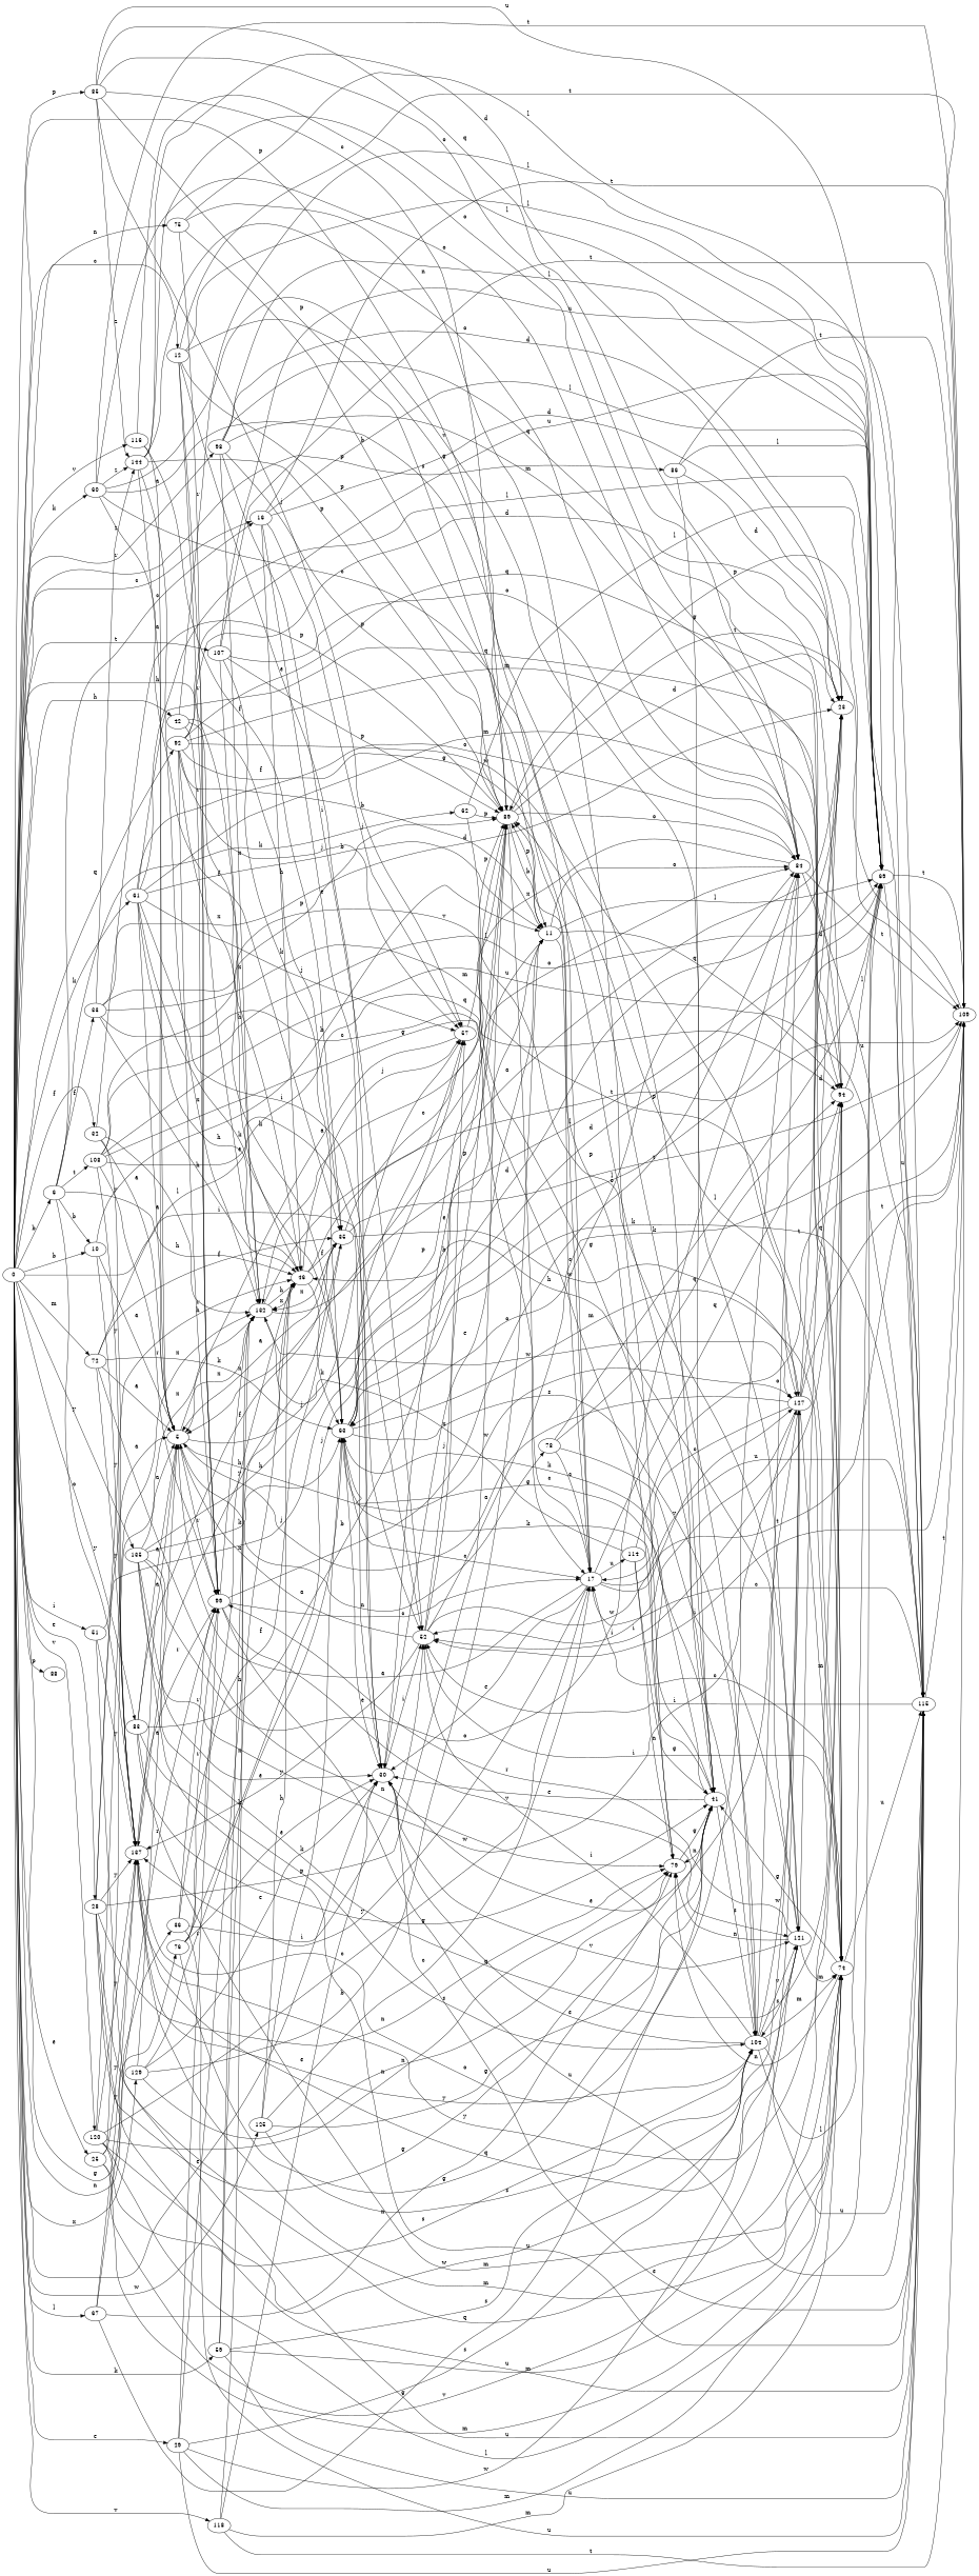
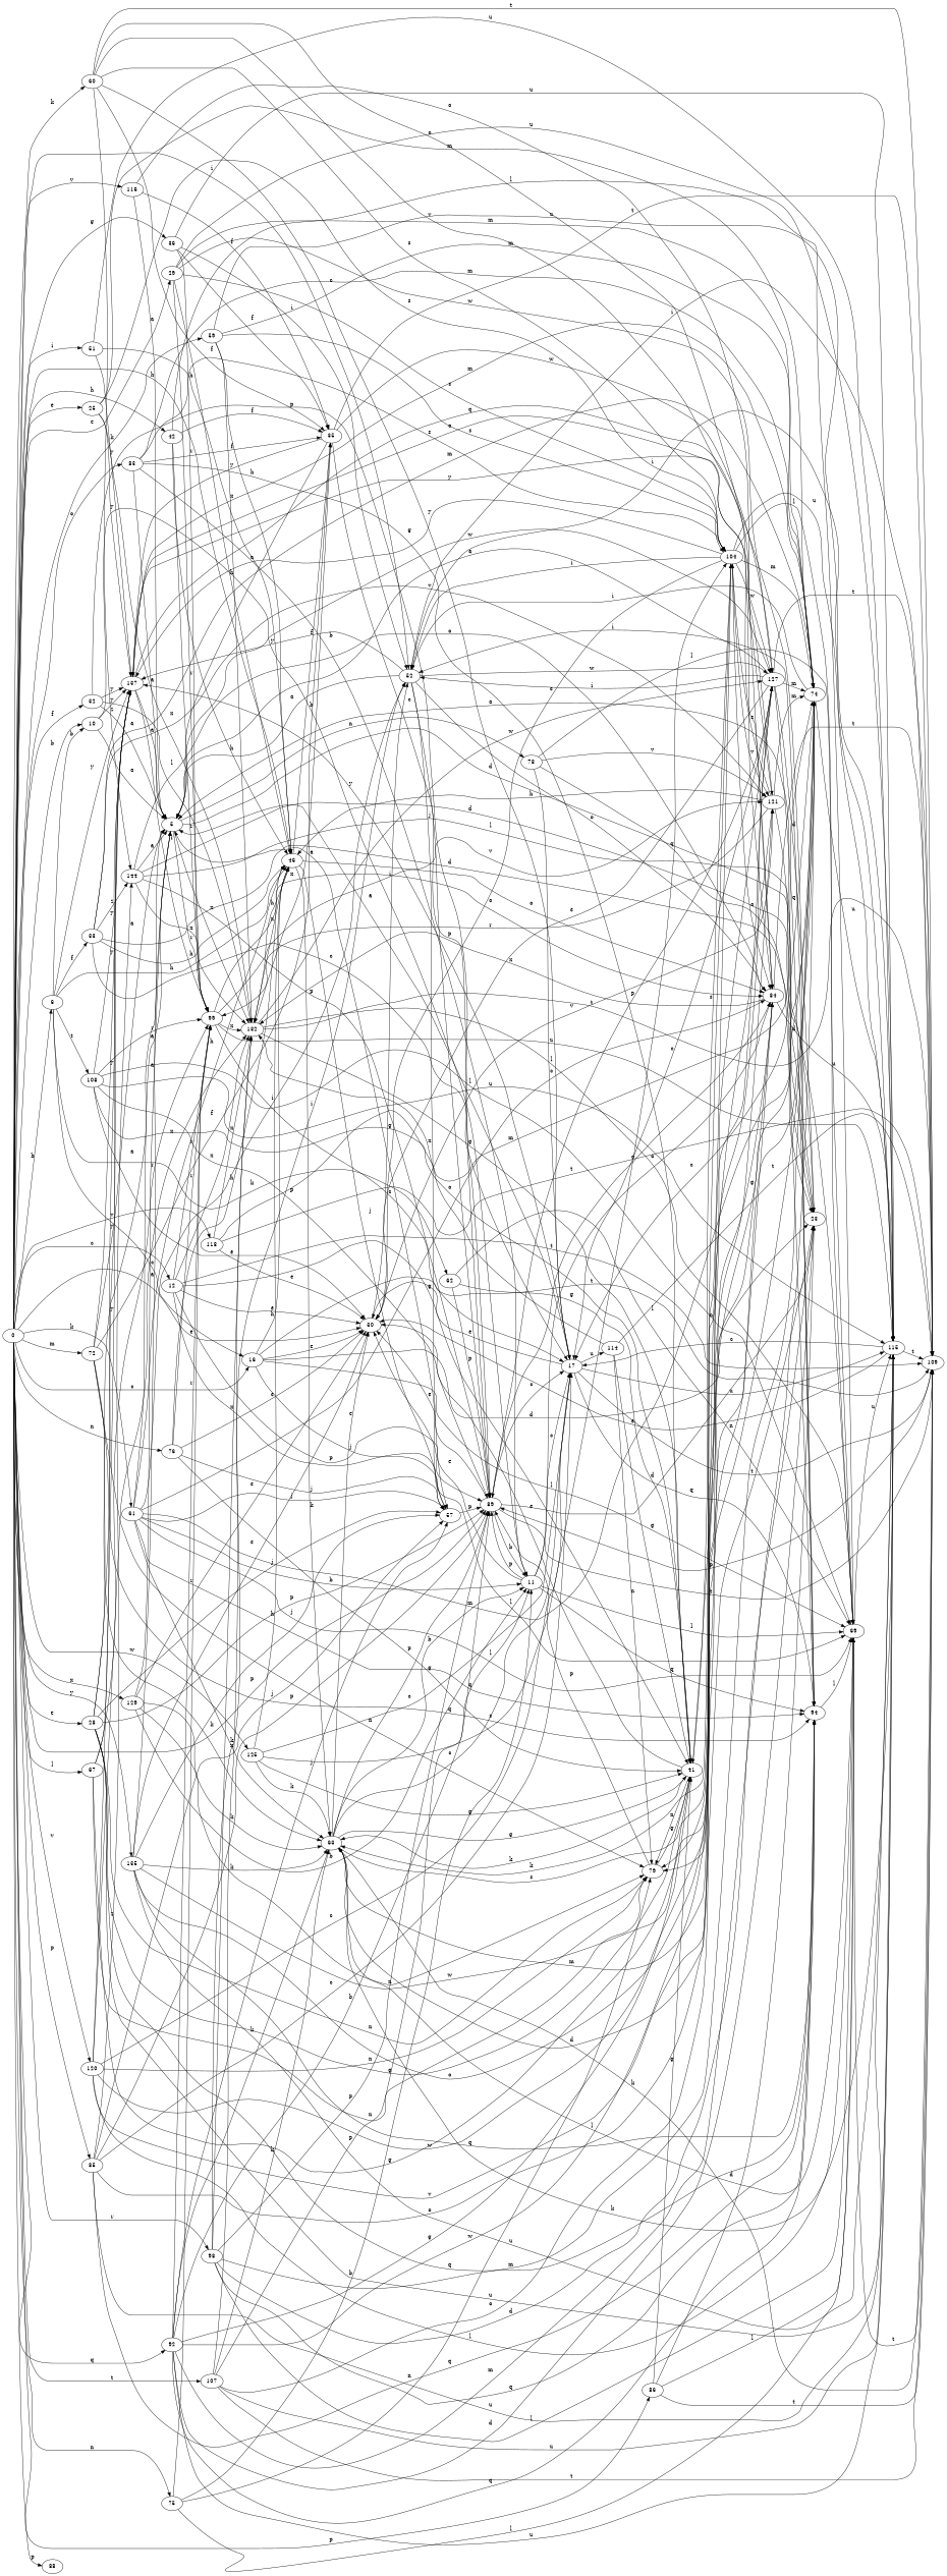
  strict digraph {
    rankdir=LR
    0
    6
    10
    12
    16
    25
    28
    29
    30
    32
    36
    42
    46
    51
    52
    59
    60
    61
    67
    72
    75
    76
    83
    85
    86
    88
    89
    92
    98
    107
    116
    118
    120
    125
    129
    135
    33
    62
    108
    137
    5
    11
    99
    132
    69
    41
    109
    23
    57
    74
    104
    94
    115
    79
    127
    121
    35
    84
    63
    17
    144
    78
    114
    0 -> 6 [label=b]
    0 -> 10 [label=b]
    0 -> 12 [label=c]
    0 -> 16 [label=c]
    0 -> 25 [label=e]
    0 -> 28 [label=e]
    0 -> 29 [label=e]
    0 -> 30 [label=e]
    0 -> 32 [label=f]
    0 -> 36 [label=g]
    0 -> 42 [label=h]
    0 -> 46 [label=h]
    0 -> 51 [label=i]
    0 -> 52 [label=i]
    0 -> 59 [label=k]
    0 -> 60 [label=k]
    0 -> 61 [label=k]
    0 -> 67 [label=l]
    0 -> 72 [label=m]
    0 -> 75 [label=n]
    0 -> 76 [label=n]
    0 -> 83 [label=o]
    0 -> 85 [label=p]
    0 -> 86 [label=p]
    0 -> 88 [label=p]
    0 -> 89 [label=p]
    0 -> 92 [label=q]
    0 -> 98 [label=r]
    0 -> 107 [label=t]
    0 -> 116 [label=v]
    0 -> 118 [label=v]
    0 -> 120 [label=v]
    0 -> 125 [label=w]
    0 -> 129 [label=x]
    0 -> 135 [label=y]
    6 -> 10 [label=b]
    6 -> 16 [label=c]
    6 -> 46 [label=h]
    6 -> 33 [label=f]
    6 -> 62 [label=k]
    6 -> 108 [label=t]
    6 -> 137 [label=y]
    10 -> 137 [label=y]
    10 -> 5 [label=a]
    10 -> 11 [label=b]
    12 -> 30 [label=e]
    12 -> 89 [label=p]
    12 -> 99 [label=r]
    12 -> 132 [label=x]
    12 -> 69 [label=l]
    12 -> 41 [label=g]
    12 -> 109 [label=t]
    16 -> 30 [label=e]
    16 -> 46 [label=h]
    16 -> 69 [label=l]
    16 -> 109 [label=t]
    16 -> 23 [label=d]
    16 -> 57 [label=j]
    25 -> 137 [label=y]
    25 -> 132 [label=x]
    25 -> 74 [label=m]
    25 -> 104 [label=s]
    28 -> 89 [label=p]
    28 -> 137 [label=y]
    28 -> 5 [label=a]
    28 -> 41 [label=g]
    28 -> 57 [label=j]
    28 -> 94 [label=q]
    28 -> 115 [label=u]
    28 -> 79 [label=n]
    29 -> 46 [label=h]
    29 -> 99 [label=r]
    29 -> 74 [label=m]
    29 -> 104 [label=s]
    29 -> 115 [label=u]
    29 -> 127 [label=w]
    30 -> 52 [label=i]
    30 -> 121 [label=v]
    32 -> 89 [label=p]
    32 -> 137 [label=y]
    32 -> 5 [label=a]
    32 -> 132 [label=l]
    36 -> 52 [label=i]
    36 -> 99 [label=r]
    36 -> 115 [label=u]
    36 -> 35 [label=f]
    42 -> 46 [label=h]
    42 -> 99 [label=r]
    42 -> 69 [label=l]
    42 -> 35 [label=f]
    46 -> 132 [label=x]
    46 -> 57 [label=j]
    46 -> 35 [label=f]
    46 -> 84 [label=o]
    46 -> 63 [label=k]
    51 -> 46 [label=h]
    51 -> 137 [label=y]
    51 -> 115 [label=u]
    52 -> 89 [label=p]
    52 -> 137 [label=y]
    52 -> 5 [label=a]
    52 -> 57 [label=j]
    52 -> 127 [label=w]
    52 -> 84 [label=o]
    59 -> 46 [label=h]
    59 -> 132 [label=x]
    59 -> 74 [label=m]
    59 -> 104 [label=s]
    59 -> 115 [label=u]
    60 -> 109 [label=t]
    60 -> 104 [label=s]
    60 -> 121 [label=v]
    60 -> 35 [label=f]
    60 -> 84 [label=o]
    60 -> 17 [label=c]
    60 -> 144 [label=z]
    61 -> 46 [label=h]
    61 -> 52 [label=i]
    61 -> 5 [label=a]
    61 -> 11 [label=b]
    61 -> 69 [label=l]
    61 -> 57 [label=j]
    61 -> 74 [label=m]
    61 -> 94 [label=q]
    61 -> 84 [label=o]
    61 -> 63 [label=k]
    67 -> 137 [label=y]
    67 -> 99 [label=r]
    67 -> 41 [label=g]
    67 -> 79 [label=n]
    72 -> 137 [label=y]
    72 -> 5 [label=a]
    72 -> 94 [label=q]
    72 -> 79 [label=n]
    72 -> 35 [label=f]
    72 -> 63 [label=k]
    75 -> 11 [label=b]
    75 -> 99 [label=r]
    75 -> 69 [label=l]
    75 -> 79 [label=n]
    76 -> 30 [label=e]
    76 -> 46 [label=h]
    76 -> 99 [label=r]
    76 -> 41 [label=g]
    76 -> 57 [label=j]
    83 -> 5 [label=a]
    83 -> 11 [label=b]
    83 -> 41 [label=g]
    83 -> 74 [label=m]
    83 -> 104 [label=s]
    83 -> 35 [label=f]
    85 -> 89 [label=p]
    85 -> 57 [label=j]
    85 -> 94 [label=q]
    85 -> 115 [label=u]
    85 -> 84 [label=o]
    85 -> 17 [label=c]
    85 -> 144 [label=z]
    86 -> 69 [label=l]
    86 -> 41 [label=g]
    86 -> 109 [label=t]
    86 -> 23 [label=d]
    89 -> 30 [label=e]
    89 -> 11 [label=b]
    89 -> 109 [label=t]
    89 -> 23 [label=d]
    89 -> 84 [label=o]
    89 -> 17 [label=c]
    92 -> 11 [label=b]
    92 -> 99 [label=r]
    92 -> 41 [label=g]
    92 -> 23 [label=d]
    92 -> 57 [label=j]
    92 -> 74 [label=m]
    92 -> 94 [label=q]
    92 -> 115 [label=u]
    92 -> 127 [label=w]
    92 -> 63 [label=k]
    98 -> 52 [label=i]
    98 -> 89 [label=p]
    98 -> 132 [label=x]
    98 -> 69 [label=l]
    98 -> 23 [label=d]
    98 -> 74 [label=m]
    98 -> 94 [label=q]
    107 -> 89 [label=p]
    107 -> 132 [label=x]
    107 -> 109 [label=t]
    107 -> 115 [label=u]
    107 -> 84 [label=o]
    107 -> 63 [label=k]
    116 -> 5 [label=a]
    116 -> 35 [label=f]
    116 -> 84 [label=o]
    118 -> 30 [label=e]
    118 -> 132 [label=x]
    118 -> 109 [label=t]
    118 -> 74 [label=m]
    120 -> 137 [label=y]
    120 -> 132 [label=x]
    120 -> 69 [label=l]
    120 -> 79 [label=n]
    120 -> 127 [label=w]
    120 -> 121 [label=v]
    120 -> 17 [label=c]
    125 -> 46 [label=h]
    125 -> 41 [label=g]
    125 -> 104 [label=s]
    125 -> 63 [label=k]
    125 -> 17 [label=c]
    129 -> 30 [label=e]
    129 -> 5 [label=a]
    129 -> 11 [label=b]
    129 -> 79 [label=n]
    129 -> 63 [label=k]
    135 -> 30 [label=e]
    135 -> 5 [label=a]
    135 -> 57 [label=j]
    135 -> 94 [label=q]
    135 -> 115 [label=u]
    135 -> 127 [label=w]
    135 -> 84 [label=o]
    135 -> 63 [label=k]
    33 -> 46 [label=h]
    33 -> 23 [label=d]
    33 -> 74 [label=m]
    33 -> 121 [label=v]
    33 -> 17 [label=c]
    33 -> 144 [label=z]
    62 -> 89 [label=p]
    62 -> 69 [label=l]
    62 -> 41 [label=g]
    108 -> 30 [label=e]
    108 -> 89 [label=p]
    108 -> 137 [label=y]
    108 -> 99 [label=r]
    108 -> 69 [label=l]
    108 -> 41 [label=g]
    108 -> 115 [label=u]
    137 -> 5 [label=a]
    137 -> 99 [label=r]
    137 -> 74 [label=m]
    137 -> 94 [label=q]
    137 -> 84 [label=o]
    5 -> 99 [label=r]
    5 -> 132 [label=x]
    5 -> 23 [label=d]
    5 -> 127 [label=w]
    5 -> 78 [label=n]
    11 -> 30 [label=e]
    11 -> 89 [label=p]
    11 -> 69 [label=l]
    11 -> 94 [label=q]
    11 -> 84 [label=o]
    11 -> 17 [label=c]
    99 -> 132 [label=x]
    99 -> 115 [label=u]
    99 -> 121 [label=v]
    99 -> 84 [label=o]
    99 -> 17 [label=c]
    132 -> 46 [label=h]
    132 -> 69 [label=l]
+   132 -> 41 [label=g]
    132 -> 109 [label=t]
    132 -> 127 [label=w]
    69 -> 109 [label=t]
    69 -> 115 [label=u]
    41 -> 30 [label=e]
    41 -> 104 [label=s]
    41 -> 79 [label=n]
    41 -> 63 [label=k]
    109 -> 52 [label=i]
    109 -> 89 [label=p]
    109 -> 63 [label=k]
    23 -> 5 [label=a]
    57 -> 89 [label=p]
    57 -> 5 [label=a]
    74 -> 52 [label=i]
    74 -> 41 [label=g]
    74 -> 115 [label=u]
    74 -> 79 [label=n]
    74 -> 17 [label=c]
    104 -> 30 [label=e]
    104 -> 52 [label=i]
    104 -> 137 [label=y]
    104 -> 69 [label=l]
    104 -> 74 [label=m]
    104 -> 115 [label=u]
    104 -> 127 [label=w]
    104 -> 121 [label=v]
    104 -> 84 [label=o]
    104 -> 63 [label=k]
    94 -> 52 [label=i]
    94 -> 69 [label=l]
    115 -> 30 [label=e]
    115 -> 52 [label=i]
    115 -> 109 [label=t]
    115 -> 63 [label=k]
    115 -> 17 [label=c]
    79 -> 89 [label=p]
    79 -> 41 [label=g]
    127 -> 30 [label=e]
    127 -> 52 [label=i]
    127 -> 89 [label=p]
    127 -> 5 [label=a]
    127 -> 109 [label=t]
    127 -> 23 [label=d]
    127 -> 74 [label=m]
    127 -> 94 [label=q]
    127 -> 17 [label=c]
    121 -> 46 [label=h]
    121 -> 137 [label=y]
    121 -> 99 [label=r]
    121 -> 23 [label=d]
    121 -> 74 [label=m]
    121 -> 104 [label=s]
    121 -> 79 [label=n]
    35 -> 89 [label=c]
    35 -> 137 [label=y]
    35 -> 5 [label=a]
    35 -> 132 [label=x]
    35 -> 109 [label=t]
    35 -> 127 [label=w]
    84 -> 132 [label=x]
    84 -> 109 [label=t]
    84 -> 115 [label=u]
    63 -> 30 [label=e]
    63 -> 89 [label=p]
    63 -> 11 [label=b]
    63 -> 69 [label=l]
    63 -> 41 [label=g]
    63 -> 23 [label=d]
    63 -> 74 [label=m]
    63 -> 104 [label=s]
    63 -> 17 [label=c]
    17 -> 30 [label=e]
    17 -> 137 [label=y]
    17 -> 5 [label=a]
    17 -> 109 [label=t]
    17 -> 94 [label=q]
    17 -> 115 [label=u]
    17 -> 114 [label=u]
    144 -> 89 [label=p]
    144 -> 5 [label=a]
    144 -> 132 [label=x]
    144 -> 69 [label=l]
    144 -> 23 [label=d]
    144 -> 84 [label=o]
    78 -> 69 [label=l]
    78 -> 94 [label=q]
    78 -> 121 [label=v]
    78 -> 17 [label=c]
    114 -> 132 [label=x]
    114 -> 41 [label=g]
    114 -> 109 [label=t]
    114 -> 79 [label=n]
  }
